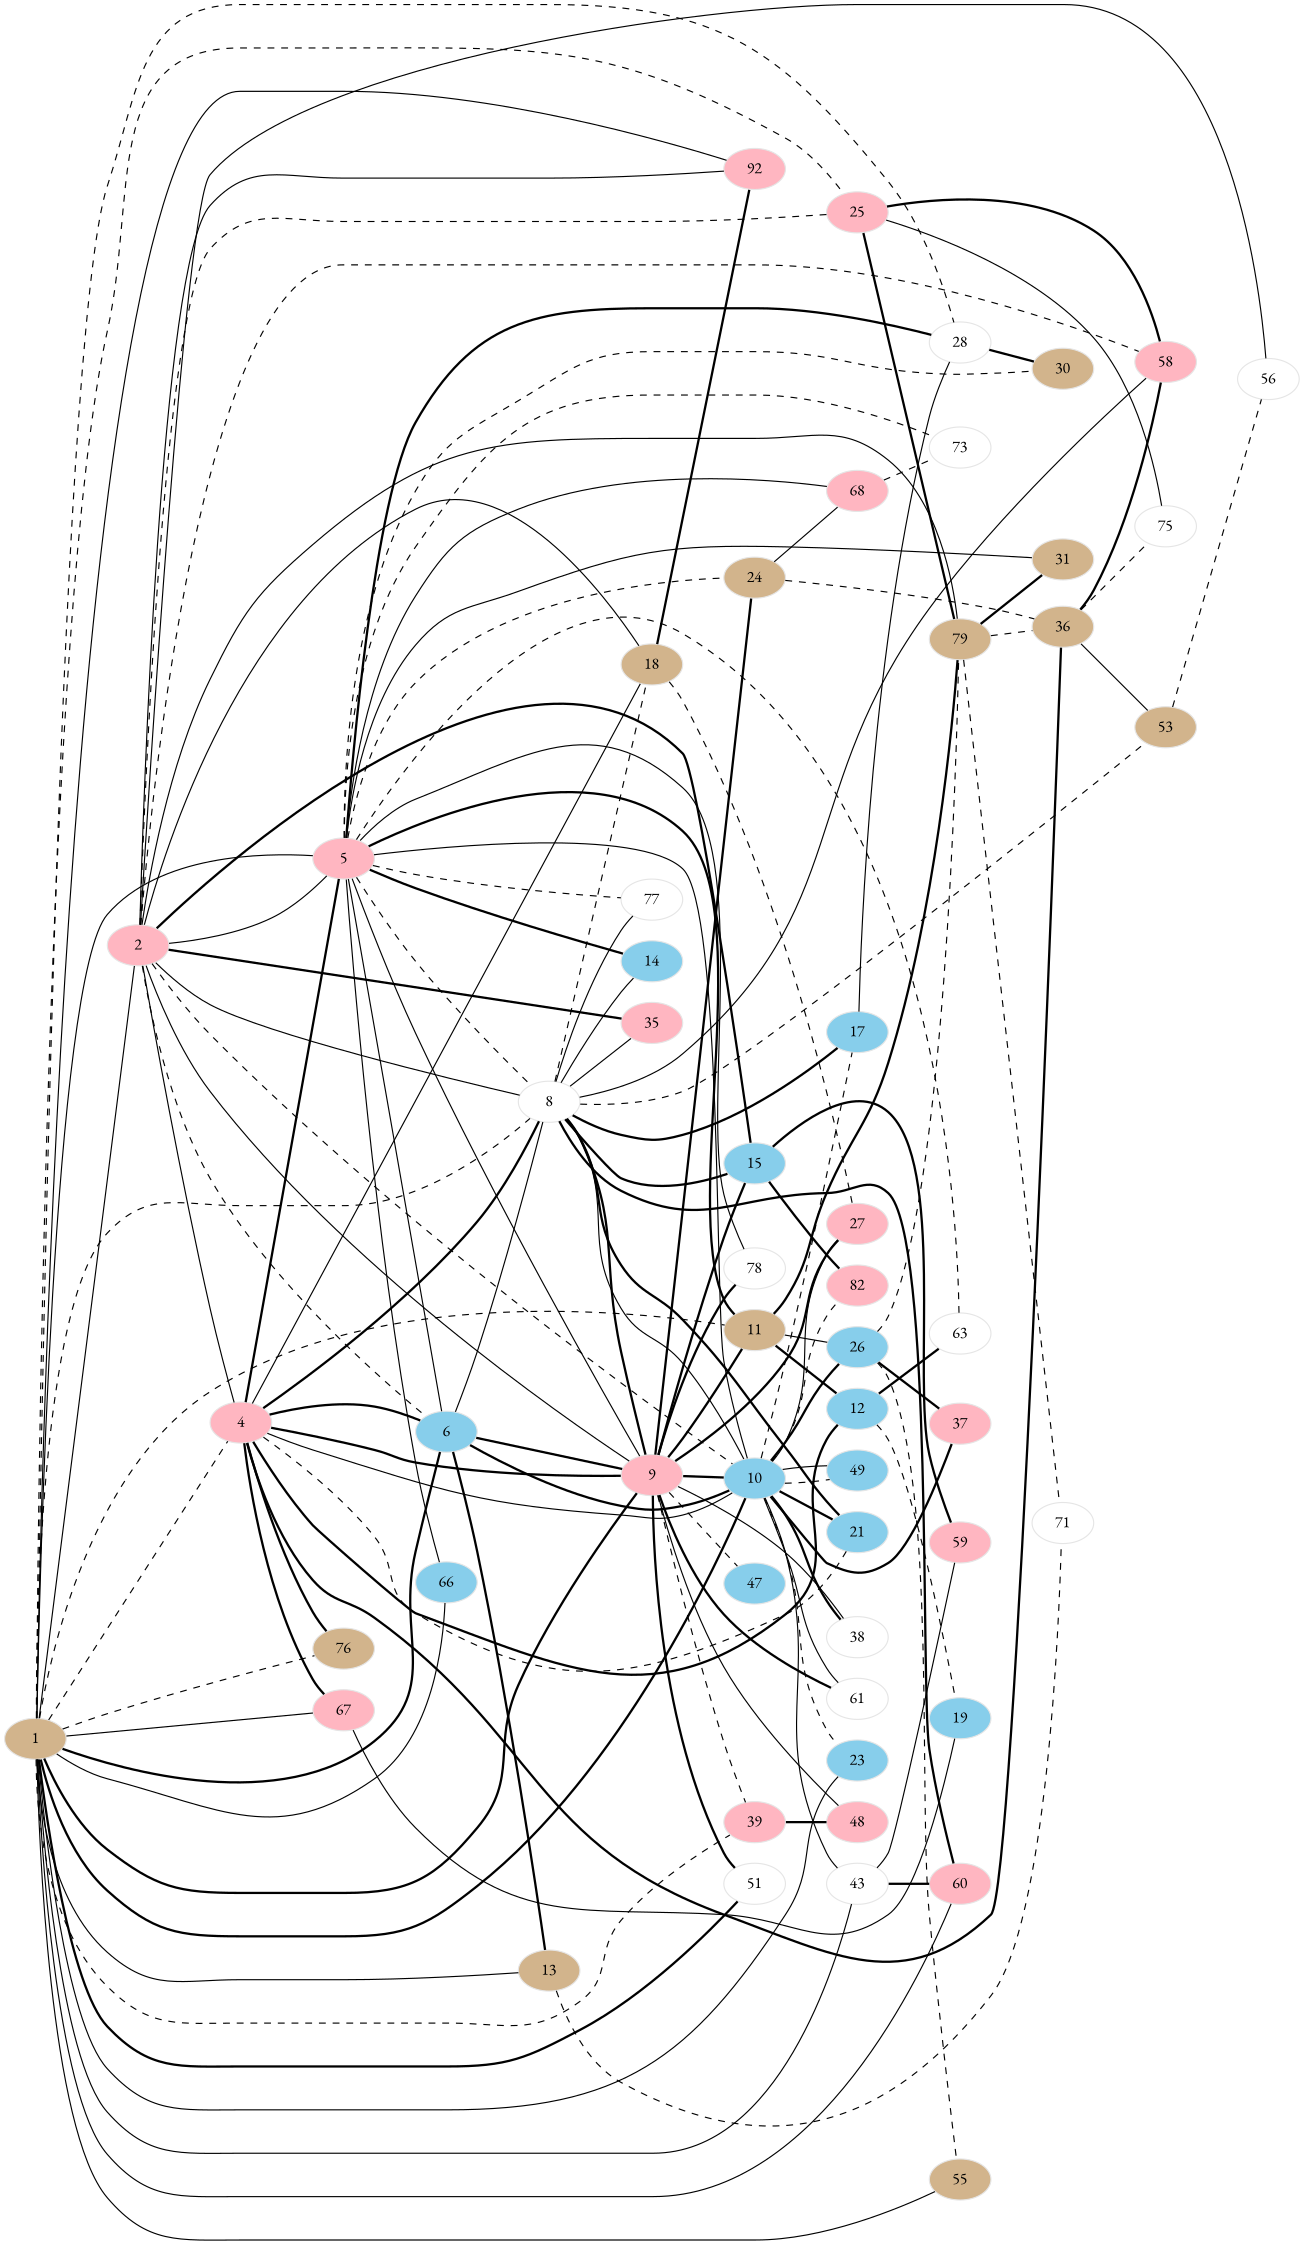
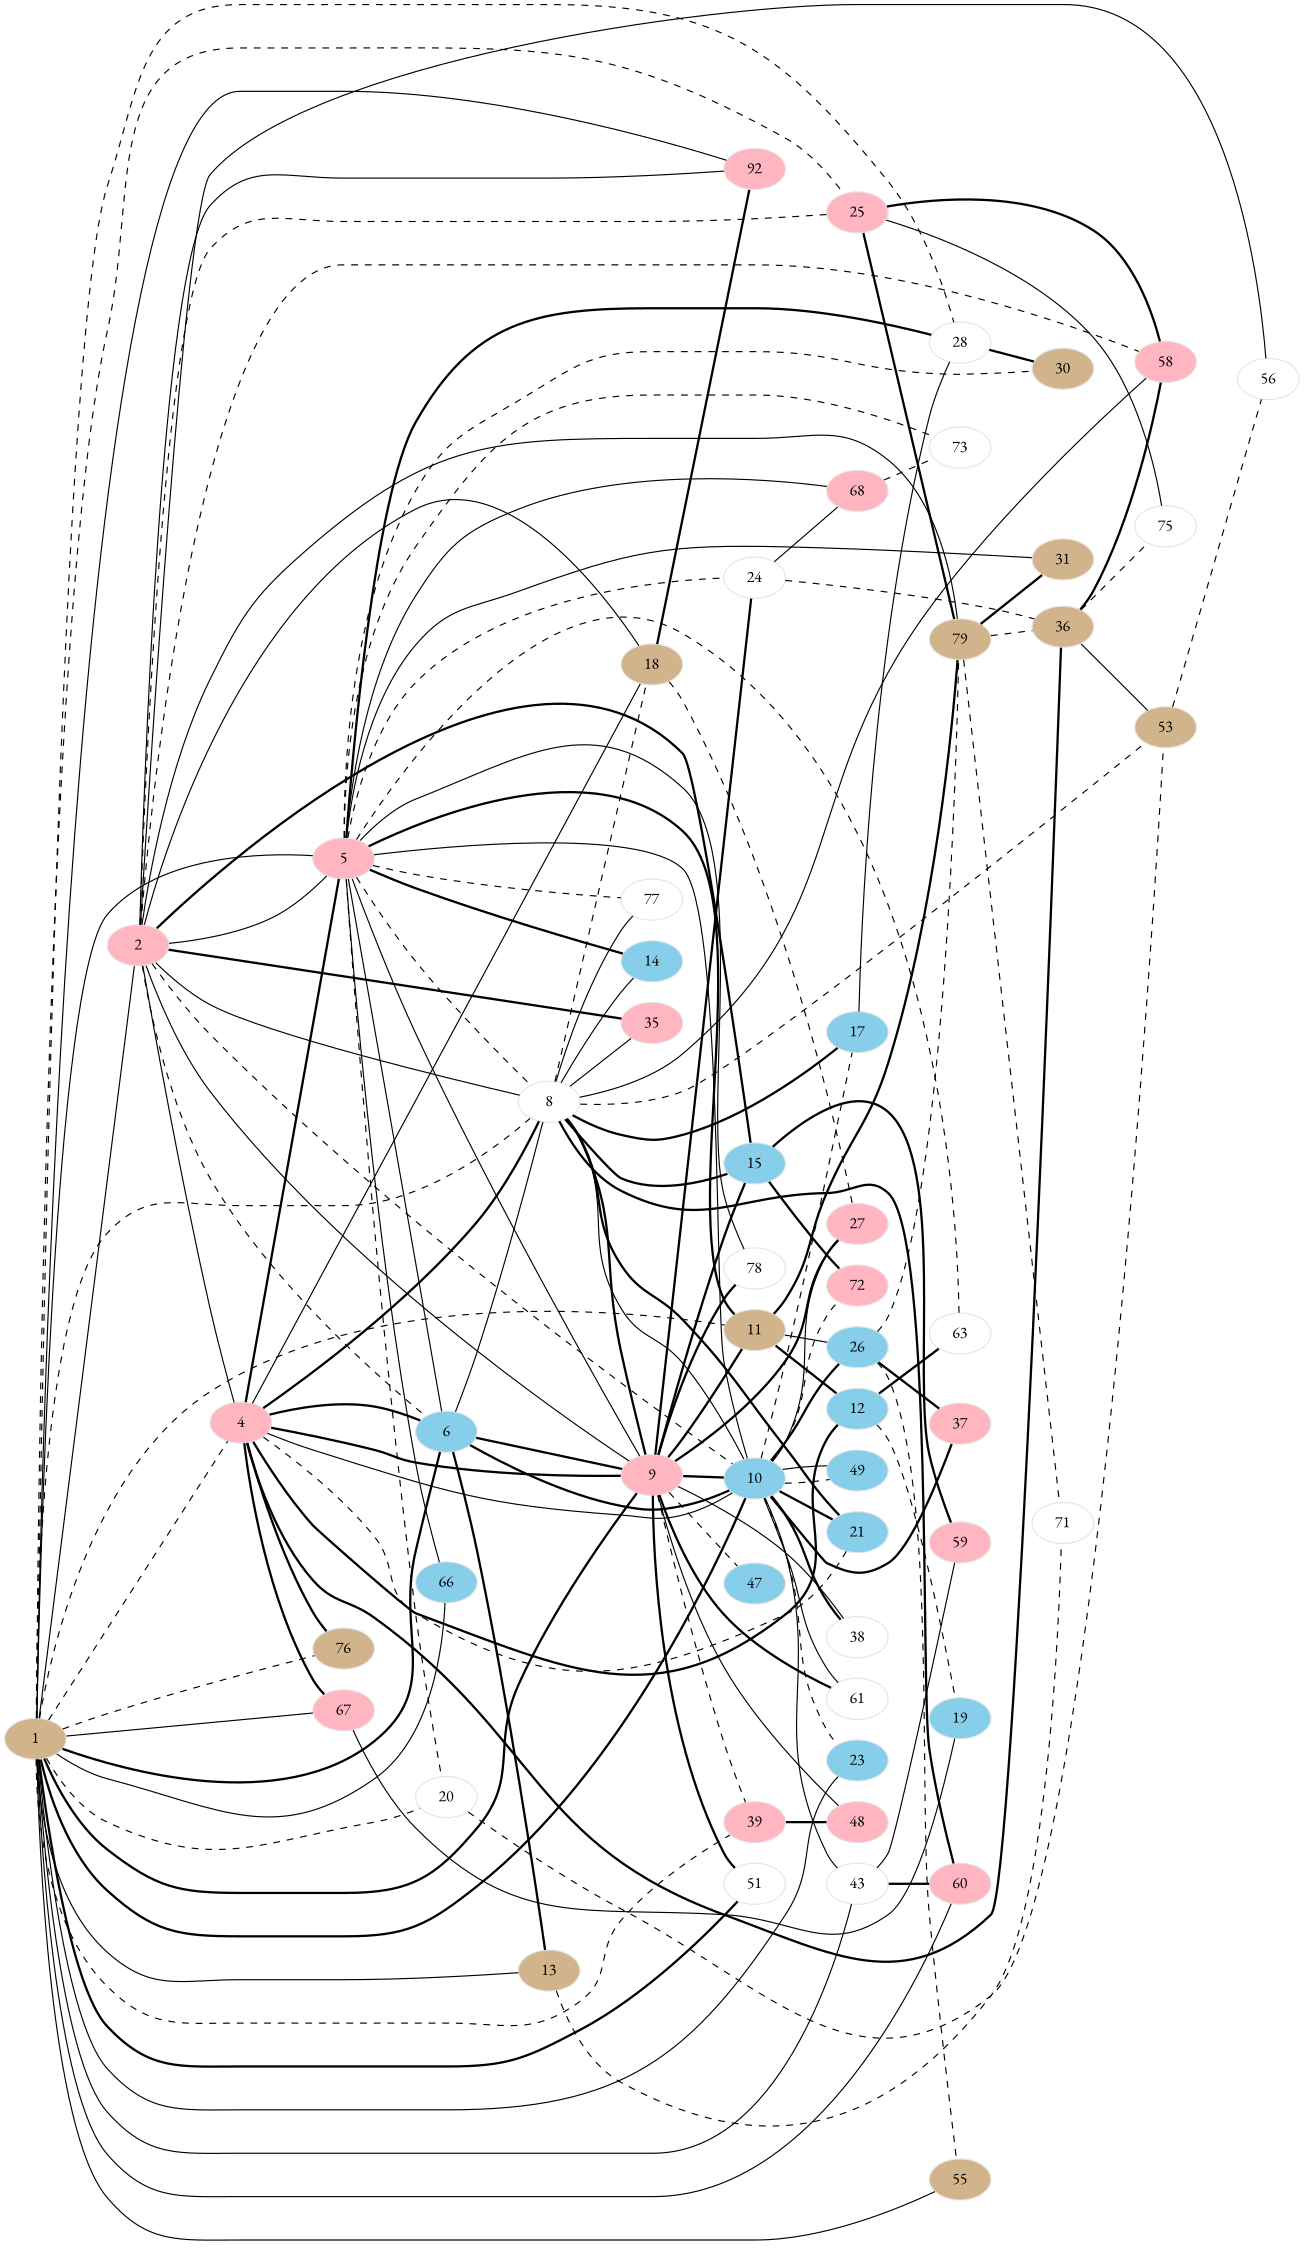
  graph {
    fontname="EB Garamond"
    rankdir=LR
    node [color=gray90 fillcolor=lightpink fontname="EB Garamond" style=filled]
    edge [fontname="EB Garamond" style=bold]
    1 [fillcolor=tan super="+3"]
    2 [super="+69"]
    4 [super="+34"]
    5 [super="+7"]
    6 [fillcolor=skyblue]
    8 [fillcolor=white super="+50"]
    9 [super="+57"]
    10 [fillcolor=skyblue super="+54"]
    11 [fillcolor=tan super="+40"]
    13 [fillcolor=tan super="+44"]
    n11 [fillcolor=tan label=76]
+   20 [fillcolor=white super="+70"]
    23 [fillcolor=skyblue]
    25 [super="+62"]
    28 [fillcolor=white super="+45"]
    39
    n17 [label=92 super="+76"]
    43 [fillcolor=white super="+64"]
    51 [fillcolor=white]
    55 [fillcolor=tan]
    60 [super="+74"]
    66 [fillcolor=skyblue]
    67
    15 [fillcolor=skyblue super="+35"]
    18 [fillcolor=tan super="+22"]
    n26 [fillcolor=tan label=79 super="+33"]
    56 [fillcolor=white]
    58
    n29 [label=35]
    12 [fillcolor=skyblue]
    21 [fillcolor=skyblue super="+32"]
    36 [fillcolor=tan super="+46"]
    14 [fillcolor=skyblue]
-   24 [fillcolor=tan]
+   24 [fillcolor=white]
    30 [fillcolor=tan]
    31 [fillcolor=tan]
    63 [fillcolor=white]
    68
    73 [fillcolor=white]
    77 [fillcolor=white]
    78 [fillcolor=white]
    17 [fillcolor=skyblue]
    53 [fillcolor=tan]
    47 [fillcolor=skyblue]
    27 [super="+52"]
    38 [fillcolor=white]
    48
    61 [fillcolor=white]
    26 [fillcolor=skyblue super="+41"]
    37
    49 [fillcolor=skyblue]
-   72 [label=82]
+   72
    71 [fillcolor=white]
    19 [fillcolor=skyblue]
    75 [fillcolor=white]
    59
    1 -- 2 [style=solid weight=2]
    1 -- 4 [style=dashed weight=2]
    1 -- 5 [style=solid weight=4]
    1 -- 6 [weight=2]
    1 -- 8 [style=dashed weight=3]
    1 -- 9 [weight=2]
    1 -- 10 [weight=2]
    1 -- 11 [style=dashed]
    1 -- 13 [style=solid weight=2]
    1 -- n11 [style=dashed]
+   1 -- 20 [style=dashed]
    1 -- 23 [style=solid]
    1 -- 25 [style=dashed]
    1 -- 28 [style=dashed]
    1 -- 39 [style=dashed]
    1 -- n17 [style=solid]
    1 -- 43 [style=solid weight=2]
    1 -- 51
    1 -- 55 [style=solid]
    1 -- 60 [style=solid]
    1 -- 66 [style=solid]
    1 -- 67 [style=solid]
    2 -- 4 [style=solid]
    2 -- 5 [style=solid weight=2]
    2 -- 6 [style=dashed]
    2 -- 8 [style=solid]
    2 -- 9 [style=solid]
    2 -- 10 [style=dashed]
    2 -- 25 [style=dashed]
    2 -- n17 [style=solid]
    2 -- 15
    2 -- 18 [style=solid]
    2 -- n26 [style=solid]
    2 -- 56 [style=solid]
    2 -- 58 [style=dashed]
    2 -- n29
    4 -- 5 [weight=2]
    4 -- 6 [weight=2]
    4 -- 8
    4 -- 9 [weight=2]
    4 -- 10 [style=solid]
    4 -- n11
    4 -- 67
    4 -- 18 [style=solid]
    4 -- 12
    4 -- 21 [style=dashed]
    4 -- 36
    5 -- 6 [style=solid weight=2]
    5 -- 8 [style=dashed weight=2]
    5 -- 9 [style=solid weight=2]
    5 -- 10 [style=solid weight=2]
    5 -- 11
+   5 -- 20 [style=dashed]
    5 -- 28
    5 -- 66 [style=solid]
    5 -- 14
    5 -- 24 [style=dashed]
    5 -- 30 [style=dashed]
    5 -- 31 [style=solid]
    5 -- 63 [style=dashed]
    5 -- 68 [style=solid]
    5 -- 73 [style=dashed]
    5 -- 77 [style=dashed]
    5 -- 78 [style=solid]
    6 -- 8 [style=solid]
    6 -- 9
    6 -- 10
    6 -- 13
    8 -- 9
    8 -- 10 [style=solid]
    8 -- 60
    8 -- 15
    8 -- 18 [style=dashed]
    8 -- 58 [style=solid]
    8 -- n29 [style=solid]
    8 -- 21
    8 -- 14 [style=solid]
    8 -- 77 [style=solid]
    8 -- 17
    8 -- 53 [style=dashed]
    9 -- 10 [weight=2]
    9 -- 11
    9 -- 39 [style=dashed]
    9 -- 51
    9 -- 15
    9 -- 24
    9 -- 78
    9 -- 47 [style=dashed]
    9 -- 27
    9 -- 38 [style=solid]
    9 -- 48 [style=solid]
    9 -- 61
    10 -- 23 [style=dashed]
    10 -- 43 [style=solid]
    10 -- 21
    10 -- 17 [style=dashed]
    10 -- 27 [style=solid]
    10 -- 38
    10 -- 61 [style=solid]
    10 -- 26
    10 -- 37
    10 -- 49 [style=dashed]
    10 -- 49 [style=solid]
    10 -- 72 [style=dashed]
    11 -- n26
    11 -- 12
    11 -- 26 [style=solid]
    13 -- 71 [style=dashed]
+   20 -- 53 [style=dashed]
    25 -- n26
    25 -- 58
    25 -- 75 [style=solid]
    28 -- 30
    39 -- 48
    43 -- 60
    43 -- 59 [style=solid]
    67 -- 19 [style=solid]
    15 -- 72
    15 -- 59
    18 -- n17
    18 -- 27 [style=dashed]
    n26 -- 36 [style=dashed]
    n26 -- 31
    n26 -- 71 [style=dashed]
    12 -- 63
    12 -- 19 [style=dashed]
    36 -- 58
    36 -- 53 [style=solid]
    36 -- 75 [style=dashed]
    24 -- 36 [style=dashed]
    24 -- 68 [style=solid]
    68 -- 73 [style=dashed]
    17 -- 28 [style=solid]
    53 -- 56 [style=dashed]
    26 -- 55 [style=dashed]
    26 -- n26 [style=dashed]
    26 -- 37
  }
